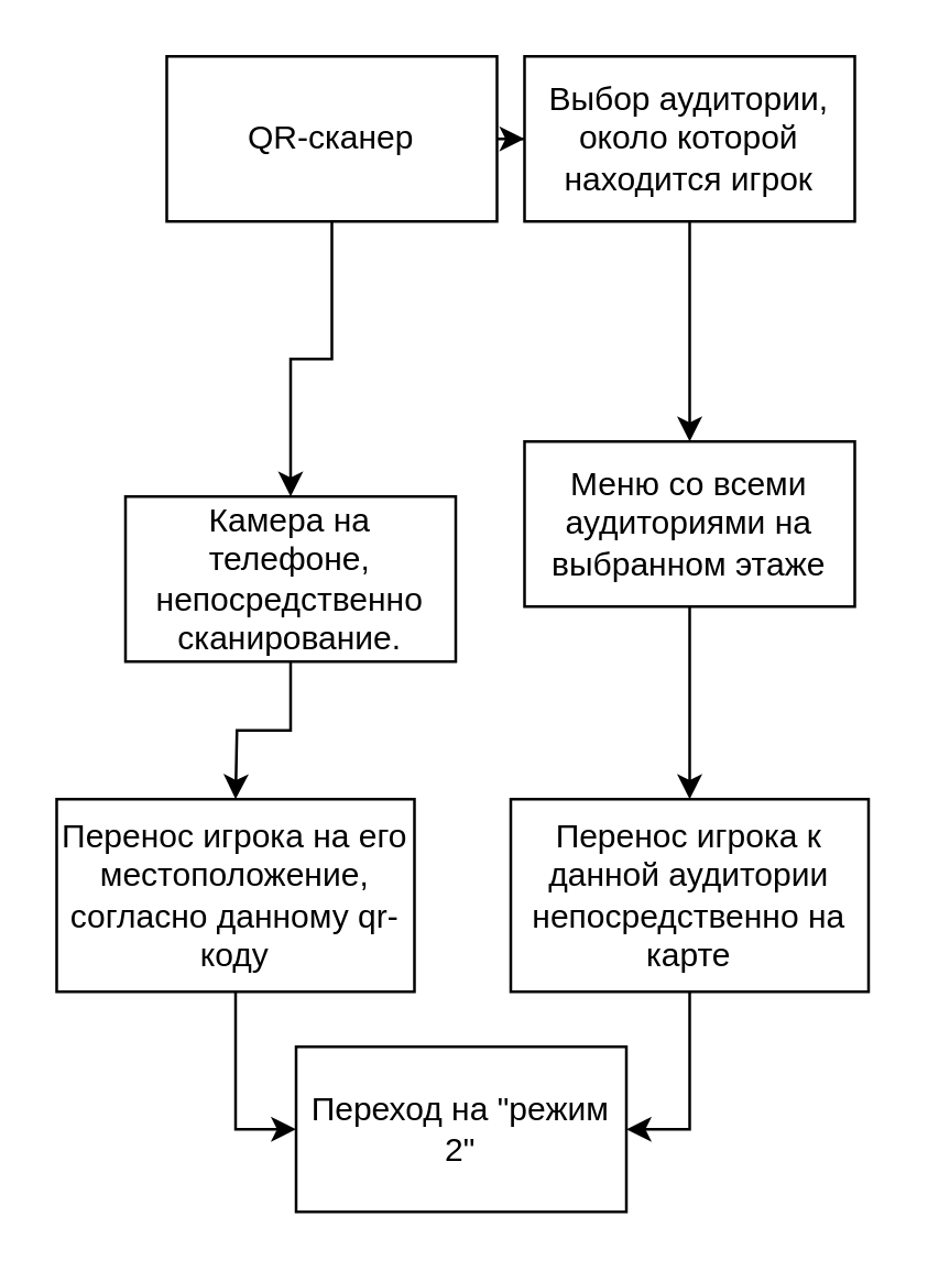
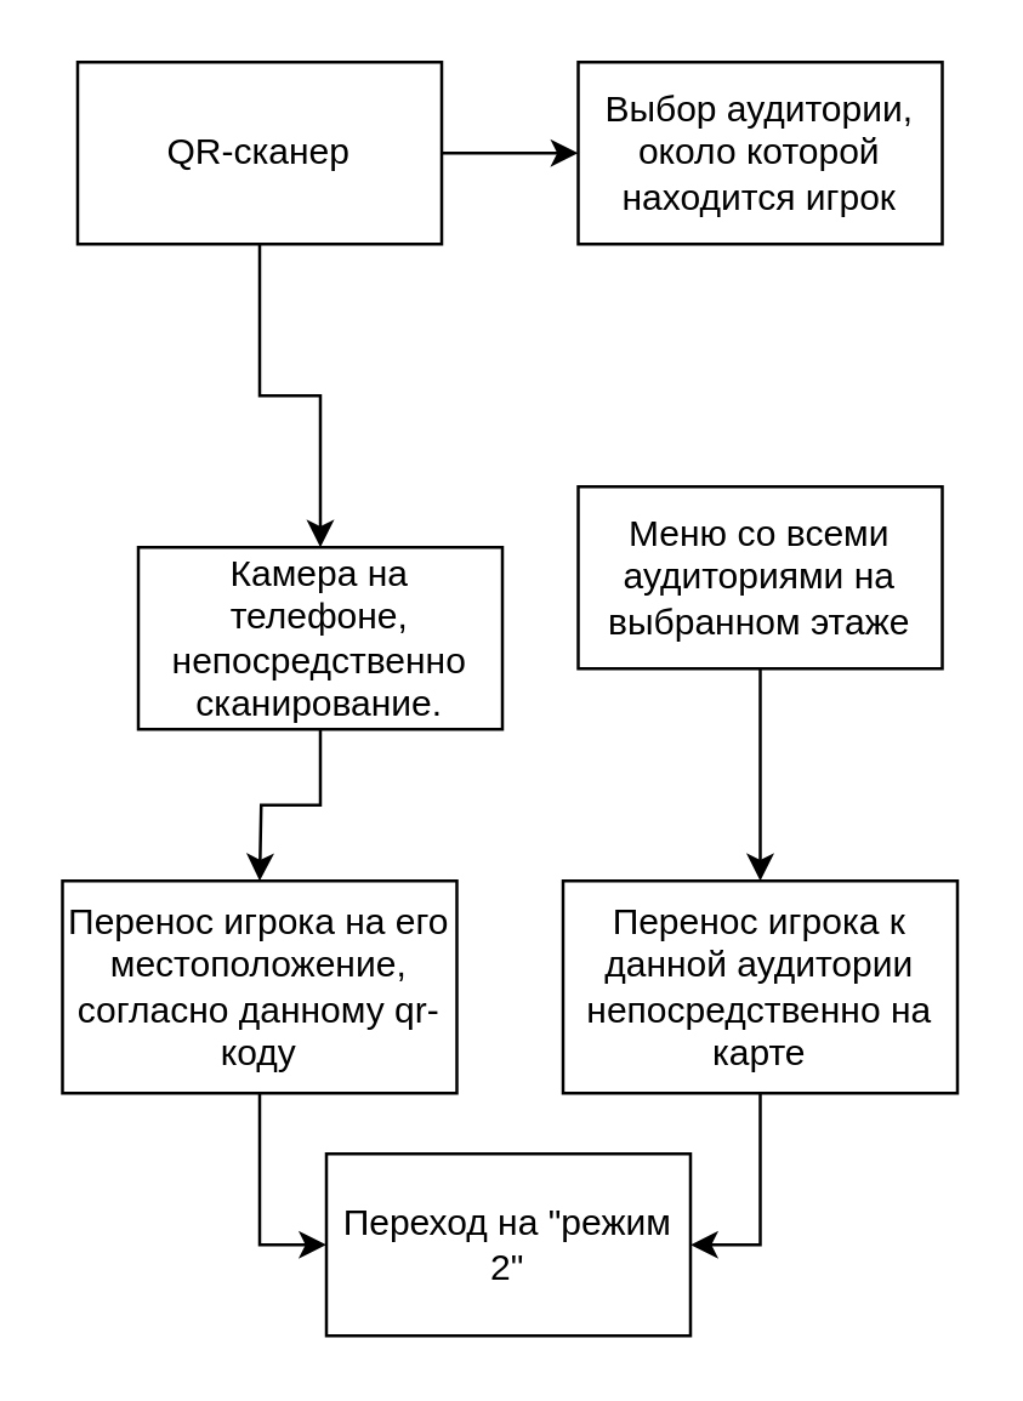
  <mxCell id="0" />
  <mxCell id="1" parent="0" />
  <mxCell id="2" value="" style="edgeStyle=orthogonalEdgeStyle;rounded=0;orthogonalLoop=1;jettySize=auto;html=1;" edge="1" parent="1" source="4" target="6"><mxGeometry relative="1" as="geometry" /></mxCell>
  <mxCell id="3" value="" style="edgeStyle=orthogonalEdgeStyle;rounded=0;orthogonalLoop=1;jettySize=auto;html=1;" edge="1" parent="1" source="4" target="10"><mxGeometry relative="1" as="geometry" /></mxCell>
- <mxCell id="4" value="QR-сканер" style="rounded=0;whiteSpace=wrap;html=1;" vertex="1" parent="1"><mxGeometry x="60" y="20" width="120" height="60" as="geometry" /></mxCell>
+ <mxCell id="4" value="QR-сканер" style="rounded=0;whiteSpace=wrap;html=1;" vertex="1" parent="1"><mxGeometry x="25" y="20" width="120" height="60" as="geometry" /></mxCell>
  <mxCell id="5" value="" style="edgeStyle=orthogonalEdgeStyle;rounded=0;orthogonalLoop=1;jettySize=auto;html=1;" edge="1" parent="1" source="6"><mxGeometry relative="1" as="geometry"><mxPoint x="85" y="290" as="targetPoint" /></mxGeometry></mxCell>
  <mxCell id="6" value="Камера на телефоне, непосредственно сканирование." style="rounded=0;whiteSpace=wrap;html=1;" vertex="1" parent="1"><mxGeometry x="45" y="180" width="120" height="60" as="geometry" /></mxCell>
  <mxCell id="7" style="edgeStyle=orthogonalEdgeStyle;rounded=0;orthogonalLoop=1;jettySize=auto;html=1;entryX=0;entryY=0.5;entryDx=0;entryDy=0;" edge="1" parent="1" source="8" target="15"><mxGeometry relative="1" as="geometry" /></mxCell>
  <mxCell id="8" value="Перенос игрока на его местоположение, согласно данному qr-коду" style="rounded=0;whiteSpace=wrap;html=1;" vertex="1" parent="1"><mxGeometry x="20" y="290" width="130" height="70" as="geometry" /></mxCell>
- <mxCell id="9" value="" style="edgeStyle=orthogonalEdgeStyle;rounded=0;orthogonalLoop=1;jettySize=auto;html=1;" edge="1" parent="1" source="10" target="12"><mxGeometry relative="1" as="geometry" /></mxCell>
  <mxCell id="10" value="Выбор аудитории, около которой находится игрок" style="rounded=0;whiteSpace=wrap;html=1;" vertex="1" parent="1"><mxGeometry x="190" y="20" width="120" height="60" as="geometry" /></mxCell>
  <mxCell id="11" value="" style="edgeStyle=orthogonalEdgeStyle;rounded=0;orthogonalLoop=1;jettySize=auto;html=1;" edge="1" parent="1" source="12" target="14"><mxGeometry relative="1" as="geometry" /></mxCell>
  <mxCell id="12" value="Меню со всеми аудиториями на выбранном этаже" style="rounded=0;whiteSpace=wrap;html=1;" vertex="1" parent="1"><mxGeometry x="190" y="160" width="120" height="60" as="geometry" /></mxCell>
  <mxCell id="13" value="" style="edgeStyle=orthogonalEdgeStyle;rounded=0;orthogonalLoop=1;jettySize=auto;html=1;entryX=1;entryY=0.5;entryDx=0;entryDy=0;" edge="1" parent="1" source="14" target="15"><mxGeometry relative="1" as="geometry"><mxPoint x="245" y="440" as="targetPoint" /></mxGeometry></mxCell>
  <mxCell id="14" value="Перенос игрока к данной аудитории непосредственно на карте" style="rounded=0;whiteSpace=wrap;html=1;" vertex="1" parent="1"><mxGeometry x="185" y="290" width="130" height="70" as="geometry" /></mxCell>
  <mxCell id="15" value="Переход на &quot;режим 2&quot;" style="rounded=0;whiteSpace=wrap;html=1;" vertex="1" parent="1"><mxGeometry x="107" y="380" width="120" height="60" as="geometry" /></mxCell>
